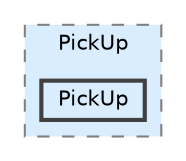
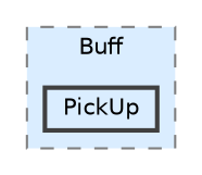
  digraph {
    compound=true
    n1 [color=grey25 fillcolor="#daedff" fontname=Helvetica fontsize=10 height=0.2 label=PickUp shape=box style="filled,bold" width=0.4]
    subgraph cluster_1 {
      bgcolor="#daedff"
      fontname=Helvetica
      fontsize=10
-     label=PickUp
+     label=Buff
      pencolor=grey50
      style="filled,dashed"
      n1
    }
  }
